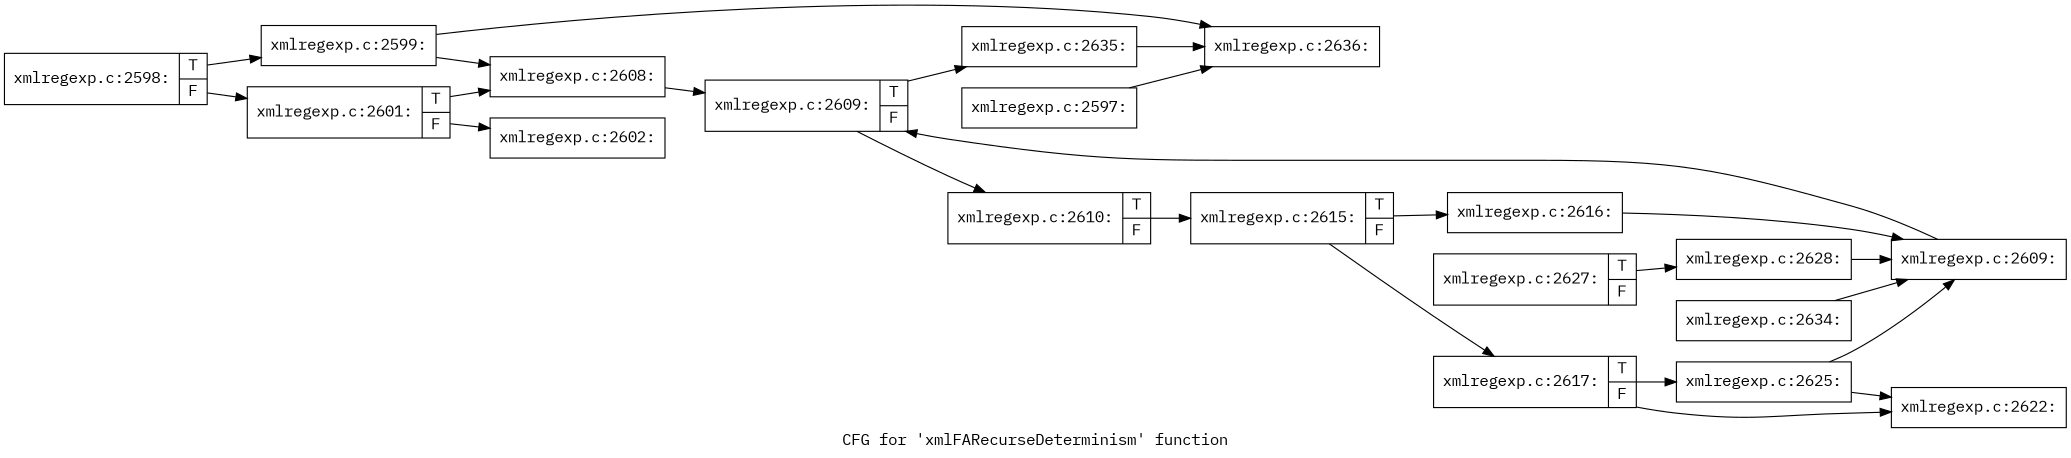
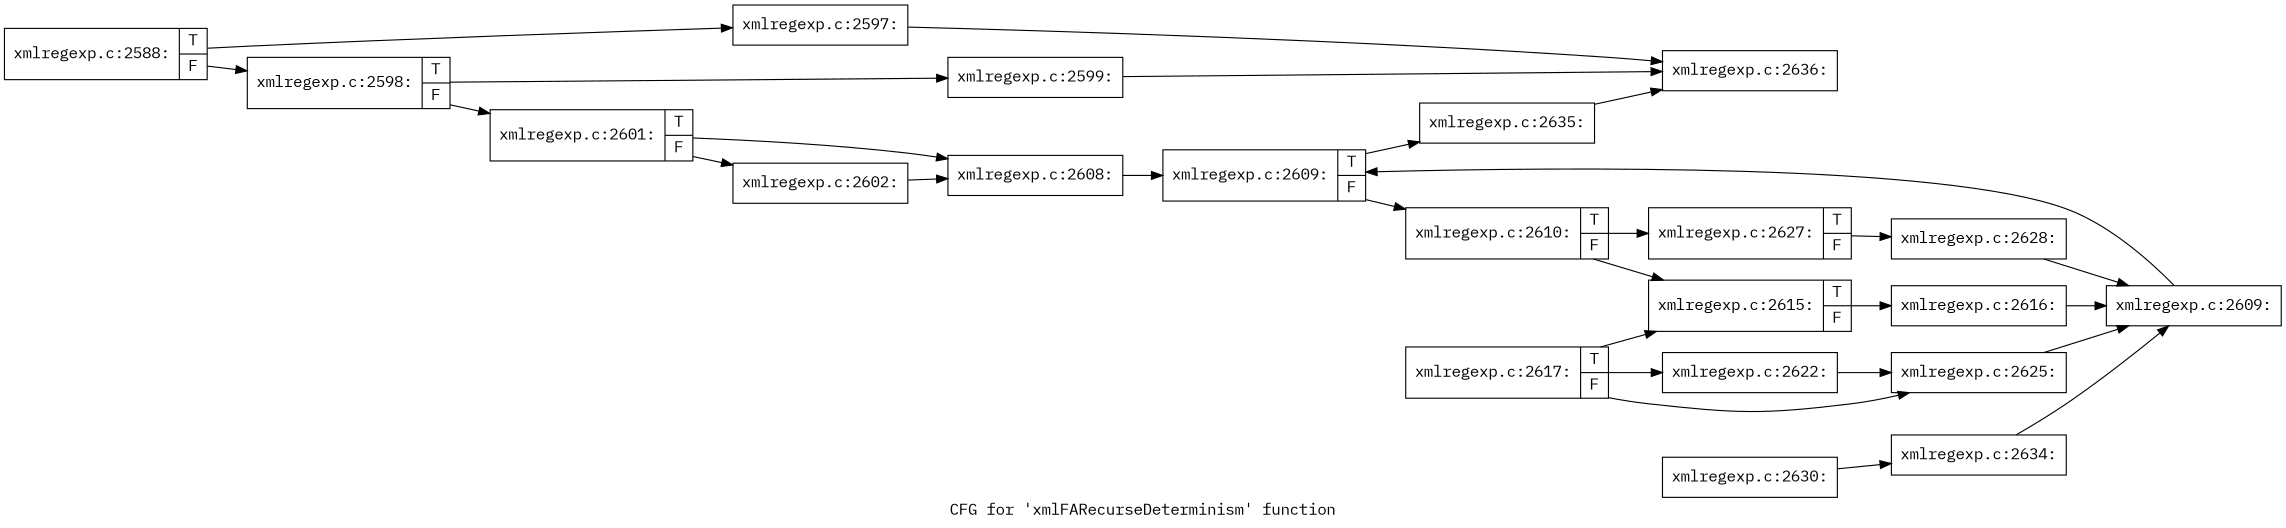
  digraph {
    fontname="IBM Plex Mono"
    label="CFG for 'xmlFARecurseDeterminism' function"
    rankdir=LR
    node [fontname="IBM Plex Mono" shape=record]
    edge [fontname="IBM Plex Mono"]
+   n1 [label="{xmlregexp.c:2588:|{<s0>T|<s1>F}}"]
    n2 [label="{xmlregexp.c:2597:}"]
    n3 [label="{xmlregexp.c:2598:|{<s0>T|<s1>F}}"]
    n4 [label="{xmlregexp.c:2636:}"]
    n5 [label="{xmlregexp.c:2599:}"]
    n6 [label="{xmlregexp.c:2601:|{<s0>T|<s1>F}}"]
    n7 [label="{xmlregexp.c:2602:}"]
    n8 [label="{xmlregexp.c:2608:}"]
    n9 [label="{xmlregexp.c:2609:|{<s0>T|<s1>F}}"]
    n10 [label="{xmlregexp.c:2610:|{<s0>T|<s1>F}}"]
    n11 [label="{xmlregexp.c:2635:}"]
    n12 [label="{xmlregexp.c:2615:|{<s0>T|<s1>F}}"]
    n13 [label="{xmlregexp.c:2627:|{<s0>T|<s1>F}}"]
    n14 [label="{xmlregexp.c:2616:}"]
    n15 [label="{xmlregexp.c:2617:|{<s0>T|<s1>F}}"]
    n16 [label="{xmlregexp.c:2628:}"]
    n17 [label="{xmlregexp.c:2609:}"]
    n18 [label="{xmlregexp.c:2622:}"]
    n19 [label="{xmlregexp.c:2625:}"]
+   n20 [label="{xmlregexp.c:2630:}"]
    n21 [label="{xmlregexp.c:2634:}"]
+   n1 -> n2
+   n1 -> n3
    n2 -> n4
    n3 -> n5
    n3 -> n6
    n5 -> n4
    n6 -> n7
    n6 -> n8
-   n5 -> n8
+   n7 -> n8
    n8 -> n9
    n9 -> n10
    n9 -> n11
    n10 -> n12
+   n10 -> n13
    n11 -> n4
    n12 -> n14
-   n12 -> n15
+   n15 -> n12
    n13 -> n16
    n14 -> n17
    n15 -> n18
    n15 -> n19
    n16 -> n17
    n17 -> n9
-   n19 -> n18
+   n18 -> n19
    n19 -> n17
+   n20 -> n21
    n21 -> n17
  }
